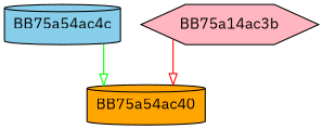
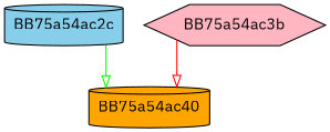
  digraph {
    fontname="IBM Plex Sans"
    splines=ortho
    node [fontname="IBM Plex Sans" shape=cylinder style=filled]
    edge [arrowhead=onormal fontname="IBM Plex Sans"]
-   BB75a54ac2c [fillcolor=skyblue label=BB75a54ac4c]
+   BB75a54ac2c [fillcolor=skyblue]
    BB75a54ac40 [fillcolor=orange]
-   BB75a54ac3b [fillcolor=lightpink shape=hexagon label=BB75a14ac3b]
+   BB75a54ac3b [fillcolor=lightpink shape=hexagon]
    BB75a54ac2c -> BB75a54ac40 [color=green]
    BB75a54ac3b -> BB75a54ac40 [color=red]
  }
